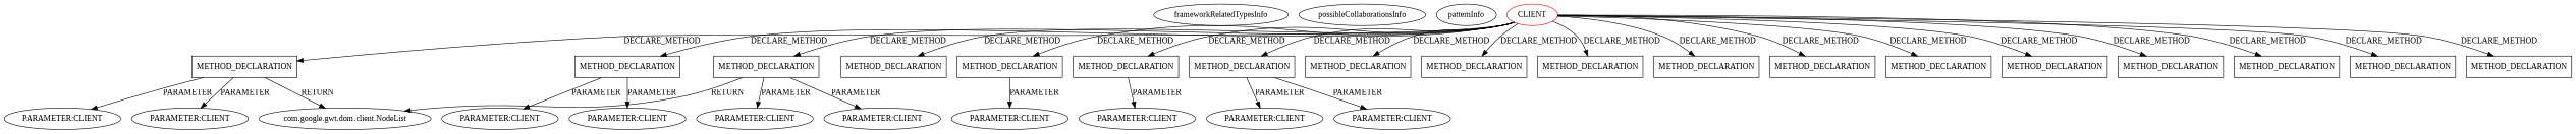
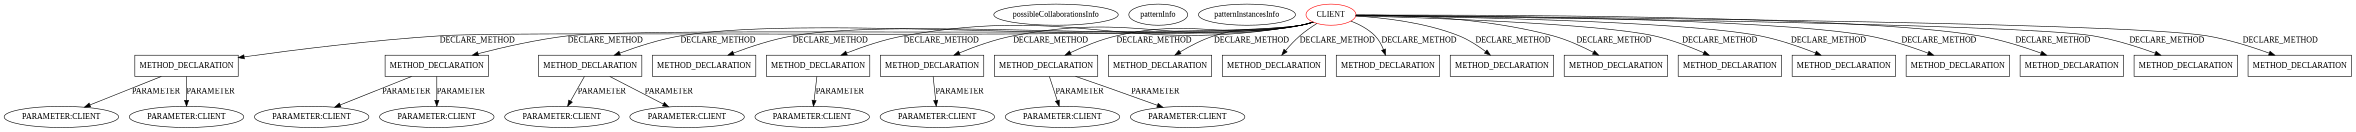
  digraph {
    fontname="Liberation Serif"
    node [fontname="Liberation Serif" isFrameworkType=false vertexType=CLIENT_METHOD_DECLARATION shape=box]
    edge [fontname="Liberation Serif"]
-   frameworkRelatedTypesInfo [isFrameworkType="" vertexType="" shape=""]
    possibleCollaborationsInfo [isFrameworkType="" vertexType="" shape=""]
    patternInfo [frequency=2.0 patternRootClient=0 isFrameworkType="" vertexType="" shape=""]
-   n5 [label="com.google.gwt.dom.client.NodeList" vertexType=FRAMEWORK_CLASS_TYPE shape=""]
+   patternInstancesInfo [0="mguiral-GwtSvgLib~/mguiral-GwtSvgLib/GwtSvgLib-master/src/gwt/html5/svg/client/user/ui/SVGWidget.java~SVGWidget~3992" 1="mguiral-GwtSvgLib~/mguiral-GwtSvgLib/GwtSvgLib-master/src/gwt/html5/svg/client/dom/SVGSVGElement.java~SVGSVGElement~3837" isFrameworkType="" vertexType="" shape=""]
    n6 [label=METHOD_DECLARATION]
    n7 [label="PARAMETER:CLIENT" vertexType=PARAMETER_DECLARATION shape=""]
    n8 [label="PARAMETER:CLIENT" vertexType=PARAMETER_DECLARATION shape=""]
    n9 [color=red label=CLIENT vertexType=ROOT_CLIENT_CLASS_DECLARATION shape=""]
    n10 [label=METHOD_DECLARATION]
    n11 [label=METHOD_DECLARATION]
    n12 [label=METHOD_DECLARATION]
    n13 [label=METHOD_DECLARATION]
    n14 [label=METHOD_DECLARATION]
    n15 [label=METHOD_DECLARATION]
    n16 [label=METHOD_DECLARATION]
    n17 [label=METHOD_DECLARATION]
    n18 [label=METHOD_DECLARATION]
    n19 [label=METHOD_DECLARATION]
    n20 [label=METHOD_DECLARATION]
    n21 [label=METHOD_DECLARATION]
    n22 [label=METHOD_DECLARATION]
    n23 [label=METHOD_DECLARATION]
    n24 [label=METHOD_DECLARATION]
    n25 [label=METHOD_DECLARATION]
    n26 [label=METHOD_DECLARATION]
    n27 [label="PARAMETER:CLIENT" vertexType=PARAMETER_DECLARATION shape=""]
    n28 [label="PARAMETER:CLIENT" vertexType=PARAMETER_DECLARATION shape=""]
    n29 [label="PARAMETER:CLIENT" vertexType=PARAMETER_DECLARATION shape=""]
    n30 [label="PARAMETER:CLIENT" vertexType=PARAMETER_DECLARATION shape=""]
    n31 [label="PARAMETER:CLIENT" vertexType=PARAMETER_DECLARATION shape=""]
    n32 [label="PARAMETER:CLIENT" vertexType=PARAMETER_DECLARATION shape=""]
    n33 [label="PARAMETER:CLIENT" vertexType=PARAMETER_DECLARATION shape=""]
    n34 [label="PARAMETER:CLIENT" vertexType=PARAMETER_DECLARATION shape=""]
-   n6 -> n5 [label=RETURN]
    n6 -> n7 [label=PARAMETER]
    n6 -> n8 [label=PARAMETER]
    n9 -> n6 [label=DECLARE_METHOD]
    n9 -> n10 [label=DECLARE_METHOD]
    n9 -> n11 [label=DECLARE_METHOD]
    n9 -> n12 [label=DECLARE_METHOD]
    n9 -> n13 [label=DECLARE_METHOD]
    n9 -> n14 [label=DECLARE_METHOD]
    n9 -> n15 [label=DECLARE_METHOD]
    n9 -> n16 [label=DECLARE_METHOD]
    n9 -> n17 [label=DECLARE_METHOD]
    n9 -> n18 [label=DECLARE_METHOD]
    n9 -> n19 [label=DECLARE_METHOD]
    n9 -> n20 [label=DECLARE_METHOD]
    n9 -> n21 [label=DECLARE_METHOD]
    n9 -> n22 [label=DECLARE_METHOD]
    n9 -> n23 [label=DECLARE_METHOD]
    n9 -> n24 [label=DECLARE_METHOD]
    n9 -> n25 [label=DECLARE_METHOD]
    n9 -> n26 [label=DECLARE_METHOD]
    n10 -> n27 [label=PARAMETER]
    n10 -> n28 [label=PARAMETER]
-   n11 -> n5 [label=RETURN]
    n11 -> n29 [label=PARAMETER]
    n11 -> n30 [label=PARAMETER]
    n13 -> n31 [label=PARAMETER]
    n14 -> n32 [label=PARAMETER]
    n15 -> n33 [label=PARAMETER]
    n15 -> n34 [label=PARAMETER]
  }
